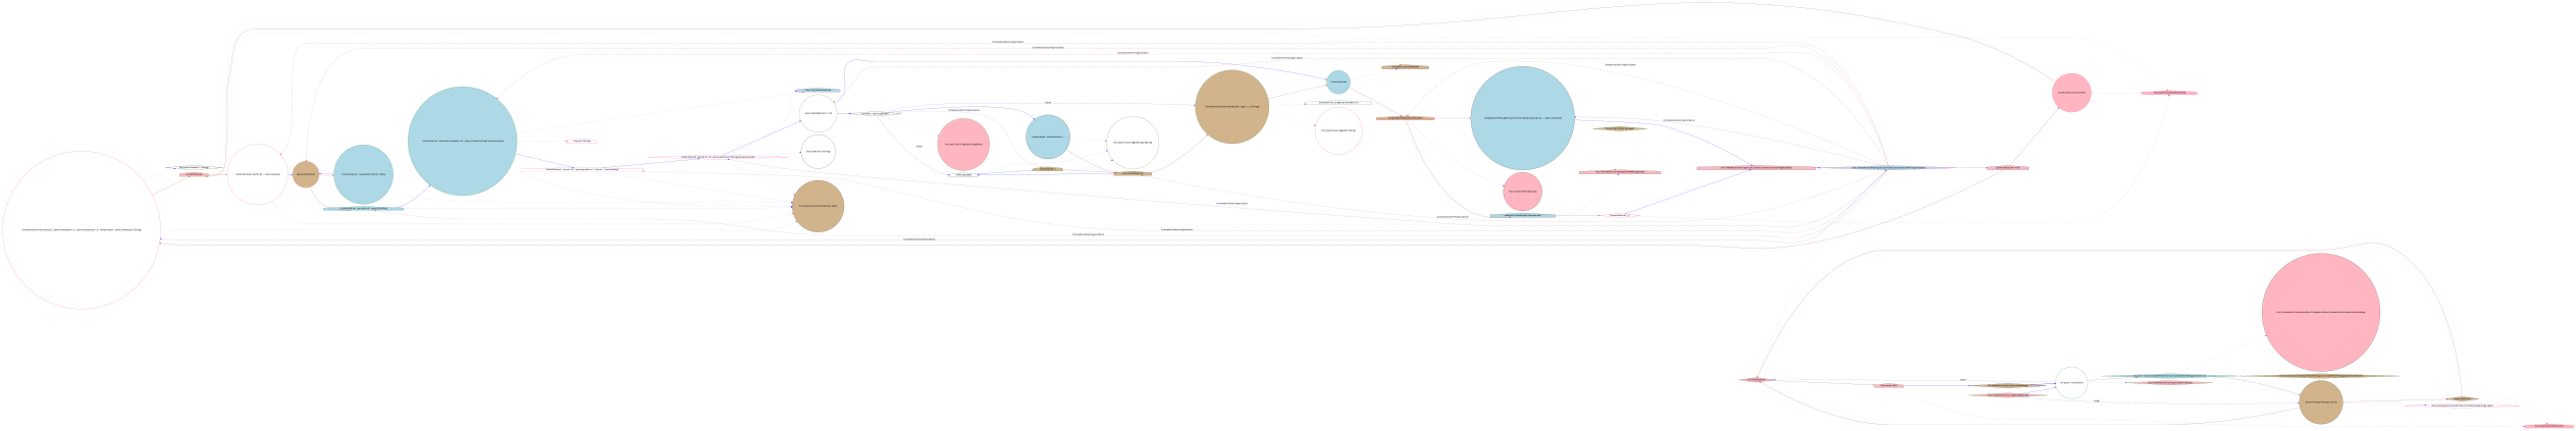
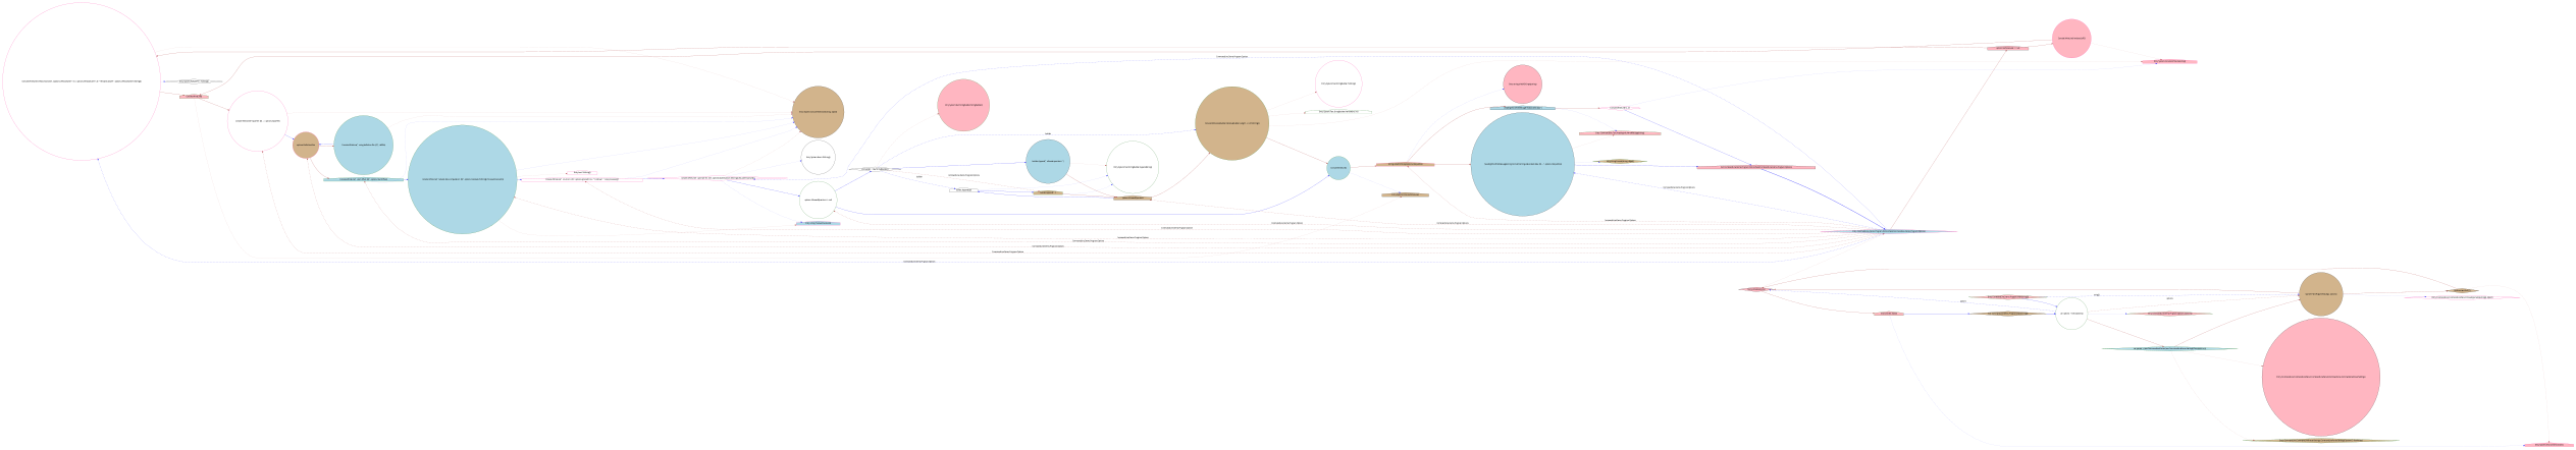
  digraph {
    fontname="Open Sans"
    rankdir=LR
    node [cluster="CommandLine.Demo.Program.DoCoreTask(CommandLine.Demo.Program.Options)" color=darkgreen file="SpecificationPropertyRules.cs" fillcolor=white fontname="Open Sans" shape=circle span="0-0" style=filled]
    edge [color=brown fontname="Open Sans" style=solid]
    n1 [cluster="System.Nullable<T>.ToString()" color=black label="Entry System.Nullable<T>.ToString()" shape=diamond]
    n2 [cluster="System.Console.WriteLine()" color=black fillcolor=tan label="Entry System.Console.WriteLine()" shape=house]
    n3 [cluster="System.Console.WriteLine(string, object)" color=black fillcolor=tan label="Entry System.Console.WriteLine(string, object)"]
    n4 [cluster="System.Environment.Exit(int)" color=deeppink fillcolor=lightpink label="Entry System.Environment.Exit(int)" shape=house]
    n5 [cluster="CommandLine.Text.HeadingInfo.WriteMessage(string)" fillcolor=lightpink label="Entry CommandLine.Text.HeadingInfo.WriteMessage(string)" shape=house span="124-124"]
    n6 [cluster="CommandLine.Demo.Program.Main(string[])" fillcolor=lightpink label="Entry CommandLine.Demo.Program.Main(string[])" shape=diamond span="52-52"]
    n7 [cluster="CommandLine.Demo.Program.Main(string[])" community=0 label="var options = new Options()" span="57-57"]
    n8 [cluster="CommandLine.Demo.Program.Main(string[])" color=black community=0 fillcolor=tan label="!parser.ParseArguments(args, options)" span="59-59"]
    n9 [cluster="CommandLine.Demo.Program.Main(string[])" community=0 fillcolor=lightblue label="var parser = new CommandLineParser(new CommandLineParserSettings(Console.Error))" shape=diamond span="58-58"]
    n10 [cluster="CommandLine.Demo.Program.Main(string[])" color=black community=0 fillcolor=lightpink label="DoCoreTask(options)" shape=diamond span="62-62"]
    n11 [cluster="CommandLine.Demo.Program.Options.Options()" fillcolor=lightpink label="Entry CommandLine.Demo.Program.Options.Options()" shape=diamond span="51-51"]
    n12 [cluster="CommandLine.Demo.Program.Main(string[])" color=black community=0 fillcolor=tan label="Environment.Exit(1)" shape=diamond span="60-60"]
    n13 [cluster="CommandLine.CommandLineParser.ParseArguments(string[], object)" color=deeppink label="Entry CommandLine.CommandLineParser.ParseArguments(string[], object)" shape=diamond span="87-87"]
    n14 [cluster="CommandLine.CommandLineParser.CommandLineParser(CommandLine.CommandLineParserSettings)" color=black fillcolor=lightpink label="Entry CommandLine.CommandLineParser.CommandLineParser(CommandLine.CommandLineParserSettings)" span="63-63"]
    n15 [cluster="CommandLine.CommandLineParserSettings.CommandLineParserSettings(System.IO.TextWriter)" fillcolor=tan label="Entry CommandLine.CommandLineParserSettings.CommandLineParserSettings(System.IO.TextWriter)" shape=diamond span="73-73"]
    n16 [cluster="CommandLine.Demo.Program.Main(string[])" community=0 fillcolor=lightpink label="Environment.Exit(0)" shape=house span="63-63"]
    n17 [color=deeppink fillcolor=lightblue label="Entry CommandLine.Demo.Program.DoCoreTask(CommandLine.Demo.Program.Options)" shape=diamond span="66-66"]
    n18 [cluster="CommandLine.Demo.Program.Main(string[])" color=black fillcolor=tan label="Exit CommandLine.Demo.Program.Main(string[])" shape=diamond span="52-52"]
    n19 [color=black community=0 fillcolor=lightpink label="options.VerboseLevel == null" shape=house span="68-68"]
    n20 [color=deeppink community=0 label="Console.WriteLine(''verbose [on]: {0}'', (options.VerboseLevel < 0 || options.VerboseLevel > 2) ? ''#invalid value#'' : options.VerboseLevel.ToString())" span="71-71"]
    n21 [color=deeppink community=0 label="Console.WriteLine(''input file: {0} ...'', options.InputFile)" span="73-73"]
    n22 [color=deeppink community=0 fillcolor=tan label="options.DefinitionFiles" span="74-74"]
    n23 [community=0 fillcolor=lightblue label="Console.WriteLine(''  start offset: {0}'', options.StartOffset)" shape=house span="78-78"]
    n24 [community=0 fillcolor=lightblue label="Console.WriteLine(''  tabular data computation: {0}'', options.Calculate.ToString().ToLowerInvariant())" span="79-79"]
    n25 [color=deeppink community=0 label="Console.WriteLine(''  on errors: {0}'', options.IgnoreErrors ? ''continue'' : ''stop processing'')" shape=house span="80-80"]
    n26 [color=deeppink community=0 label="Console.WriteLine(''  optimize for: {0}'', options.Optimization.ToString().ToLowerInvariant())" shape=diamond span="81-81"]
    n27 [community=0 label="options.AllowedOperators != null" span="82-82"]
    n28 [color=black fillcolor=tan label="options.AllowedOperators" shape=house span="86-86"]
    n29 [color=deeppink fillcolor=tan label="!string.IsNullOrEmpty(options.OutputFile)" shape=house span="94-94"]
    n30 [color=black fillcolor=lightblue label="_headingInfo.WriteMessage(string.Format(''writing elaborated data: {0} ...'', options.OutputFile))" span="95-95"]
    n31 [cluster="System.Enum.ToString()" color=black label="Entry System.Enum.ToString()"]
    n32 [cluster="System.Text.StringBuilder.Remove(int, int)" label="Entry System.Text.StringBuilder.Remove(int, int)" shape=house]
    n33 [cluster="string.IsNullOrEmpty(string)" color=black fillcolor=lightpink label="Entry string.IsNullOrEmpty(string)"]
    n34 [cluster="string.ToLowerInvariant()" color=deeppink fillcolor=lightblue label="Entry string.ToLowerInvariant()" shape=house]
    n35 [cluster="string.Format(string, object)" fillcolor=tan label="Entry string.Format(string, object)" shape=diamond]
    n36 [cluster="System.Text.StringBuilder.ToString()" color=deeppink label="Entry System.Text.StringBuilder.ToString()"]
    n37 [cluster="System.Text.StringBuilder.Append(string)" label="Entry System.Text.StringBuilder.Append(string)"]
    n38 [color=deeppink community=0 fillcolor=lightpink label="Console.WriteLine(''verbose [off]'')" span="69-69"]
    n39 [community=0 fillcolor=lightpink label="Console.WriteLine()" shape=house span="72-72"]
    n40 [community=0 fillcolor=lightblue label="Console.WriteLine(''  using definition file: {0}'', defFile)" span="76-76"]
    n41 [cluster="bool.ToString()" color=deeppink label="Entry bool.ToString()" shape=house]
    n42 [color=black label="var builder = new StringBuilder()" shape=diamond span="84-84"]
    n43 [fillcolor=lightblue label="Console.WriteLine()" span="93-93"]
    n44 [color=black label="builder.Append(op)" shape=house span="88-88"]
    n45 [fillcolor=tan label="Console.WriteLine(builder.Remove(builder.Length - 2, 2).ToString())" span="91-91"]
    n46 [color=black fillcolor=lightblue label="_headingInfo.WriteMessage(''elaborated data:'')" shape=house span="98-98"]
    n47 [color=black fillcolor=lightpink label="Exit CommandLine.Demo.Program.DoCoreTask(CommandLine.Demo.Program.Options)" shape=house span="66-66"]
    n48 [cluster="System.Console.WriteLine(string)" color=deeppink fillcolor=lightpink label="Entry System.Console.WriteLine(string)" shape=house]
    n49 [color=black fillcolor=lightblue label="builder.Append(''  allowed operators: '')" span="85-85"]
    n50 [fillcolor=tan label="builder.Append('', '')" shape=house span="89-89"]
    n51 [cluster="System.Text.StringBuilder.StringBuilder()" fillcolor=lightpink label="Entry System.Text.StringBuilder.StringBuilder()"]
    n52 [color=deeppink label="Console.WriteLine(''[...]'')" shape=diamond span="99-99"]
    n6 -> n7 [color=blue]
    n6 -> n8 [color=blue label="string[]" style=dashed]
+   n7 -> n8 [label=options style=dashed]
    n7 -> n9
    n7 -> n10 [color=blue label=options style=dashed]
    n7 -> n11 [color=blue style=dotted]
    n8 -> n10
    n8 -> n12
    n8 -> n13 [color=blue style=dotted]
    n9 -> n8
    n9 -> n14 [style=dotted]
    n9 -> n15 [style=dotted]
    n10 -> n16
    n10 -> n17 [style=dotted]
    n12 -> n4 [style=dotted]
    n12 -> n10
    n16 -> n4 [color=blue style=dotted]
    n16 -> n18 [color=blue]
    n17 -> n19
    n17 -> n20 [color=blue label="CommandLine.Demo.Program.Options" style=dashed]
    n17 -> n21 [label="CommandLine.Demo.Program.Options" style=dashed]
    n17 -> n22 [label="CommandLine.Demo.Program.Options" style=dashed]
    n17 -> n23 [label="CommandLine.Demo.Program.Options" style=dashed]
    n17 -> n24 [label="CommandLine.Demo.Program.Options" style=dashed]
    n17 -> n25 [label="CommandLine.Demo.Program.Options" style=dashed]
    n17 -> n26 [color=blue label="CommandLine.Demo.Program.Options" style=dashed]
    n17 -> n27 [label="CommandLine.Demo.Program.Options" style=dashed]
    n17 -> n28 [label="CommandLine.Demo.Program.Options" style=dashed]
    n17 -> n29 [label="CommandLine.Demo.Program.Options" style=dashed]
    n17 -> n30 [color=blue label="CommandLine.Demo.Program.Options" style=dashed]
    n18 -> n7 [color=blue style=bold]
    n19 -> n20
    n19 -> n38
    n20 -> n1 [color=blue style=dotted]
    n20 -> n3 [style=dotted]
    n20 -> n39
    n21 -> n3 [style=dotted]
    n21 -> n22 [color=blue]
    n22 -> n23
    n22 -> n40
    n23 -> n3 [color=blue style=dotted]
    n23 -> n24 [color=blue]
    n24 -> n3 [color=blue style=dotted]
    n24 -> n25 [color=blue]
    n24 -> n34 [style=dotted]
    n24 -> n41 [style=dotted]
    n25 -> n3 [color=blue style=dotted]
    n25 -> n26 [color=blue]
    n26 -> n3 [style=dotted]
    n26 -> n27 [color=blue]
    n26 -> n31 [color=blue style=dotted]
    n26 -> n34 [color=blue style=dotted]
    n27 -> n42 [color=blue]
    n27 -> n43 [color=blue]
    n28 -> n44 [color=blue]
    n28 -> n45
    n29 -> n30
    n29 -> n33 [color=blue style=dotted]
    n29 -> n46
    n30 -> n5 [style=dotted]
    n30 -> n35 [color=blue style=dotted]
    n30 -> n47 [color=blue]
    n38 -> n39
    n38 -> n48 [style=dotted]
    n39 -> n2 [style=dotted]
    n39 -> n21
    n40 -> n3 [style=dotted]
    n40 -> n22 [color=blue]
    n42 -> n44 [color=blue label=builder style=dashed]
    n42 -> n45 [color=blue label=builder style=dashed]
    n42 -> n49 [color=blue]
    n42 -> n50 [label="CommandLine.Demo.Program.Options" style=dashed]
    n42 -> n51 [style=dotted]
    n43 -> n2 [color=blue style=dotted]
    n43 -> n29
    n44 -> n37 [color=blue style=dotted]
    n44 -> n50 [color=blue]
    n45 -> n32 [style=dotted]
    n45 -> n36 [style=dotted]
    n45 -> n43
    n45 -> n48 [style=dotted]
    n46 -> n5 [color=blue style=dotted]
    n46 -> n52
    n47 -> n17 [color=blue style=bold]
    n49 -> n28
    n49 -> n37 [style=dotted]
    n50 -> n28
    n50 -> n37 [color=blue style=dotted]
    n52 -> n47 [color=blue]
    n52 -> n48 [color=blue style=dotted]
  }
